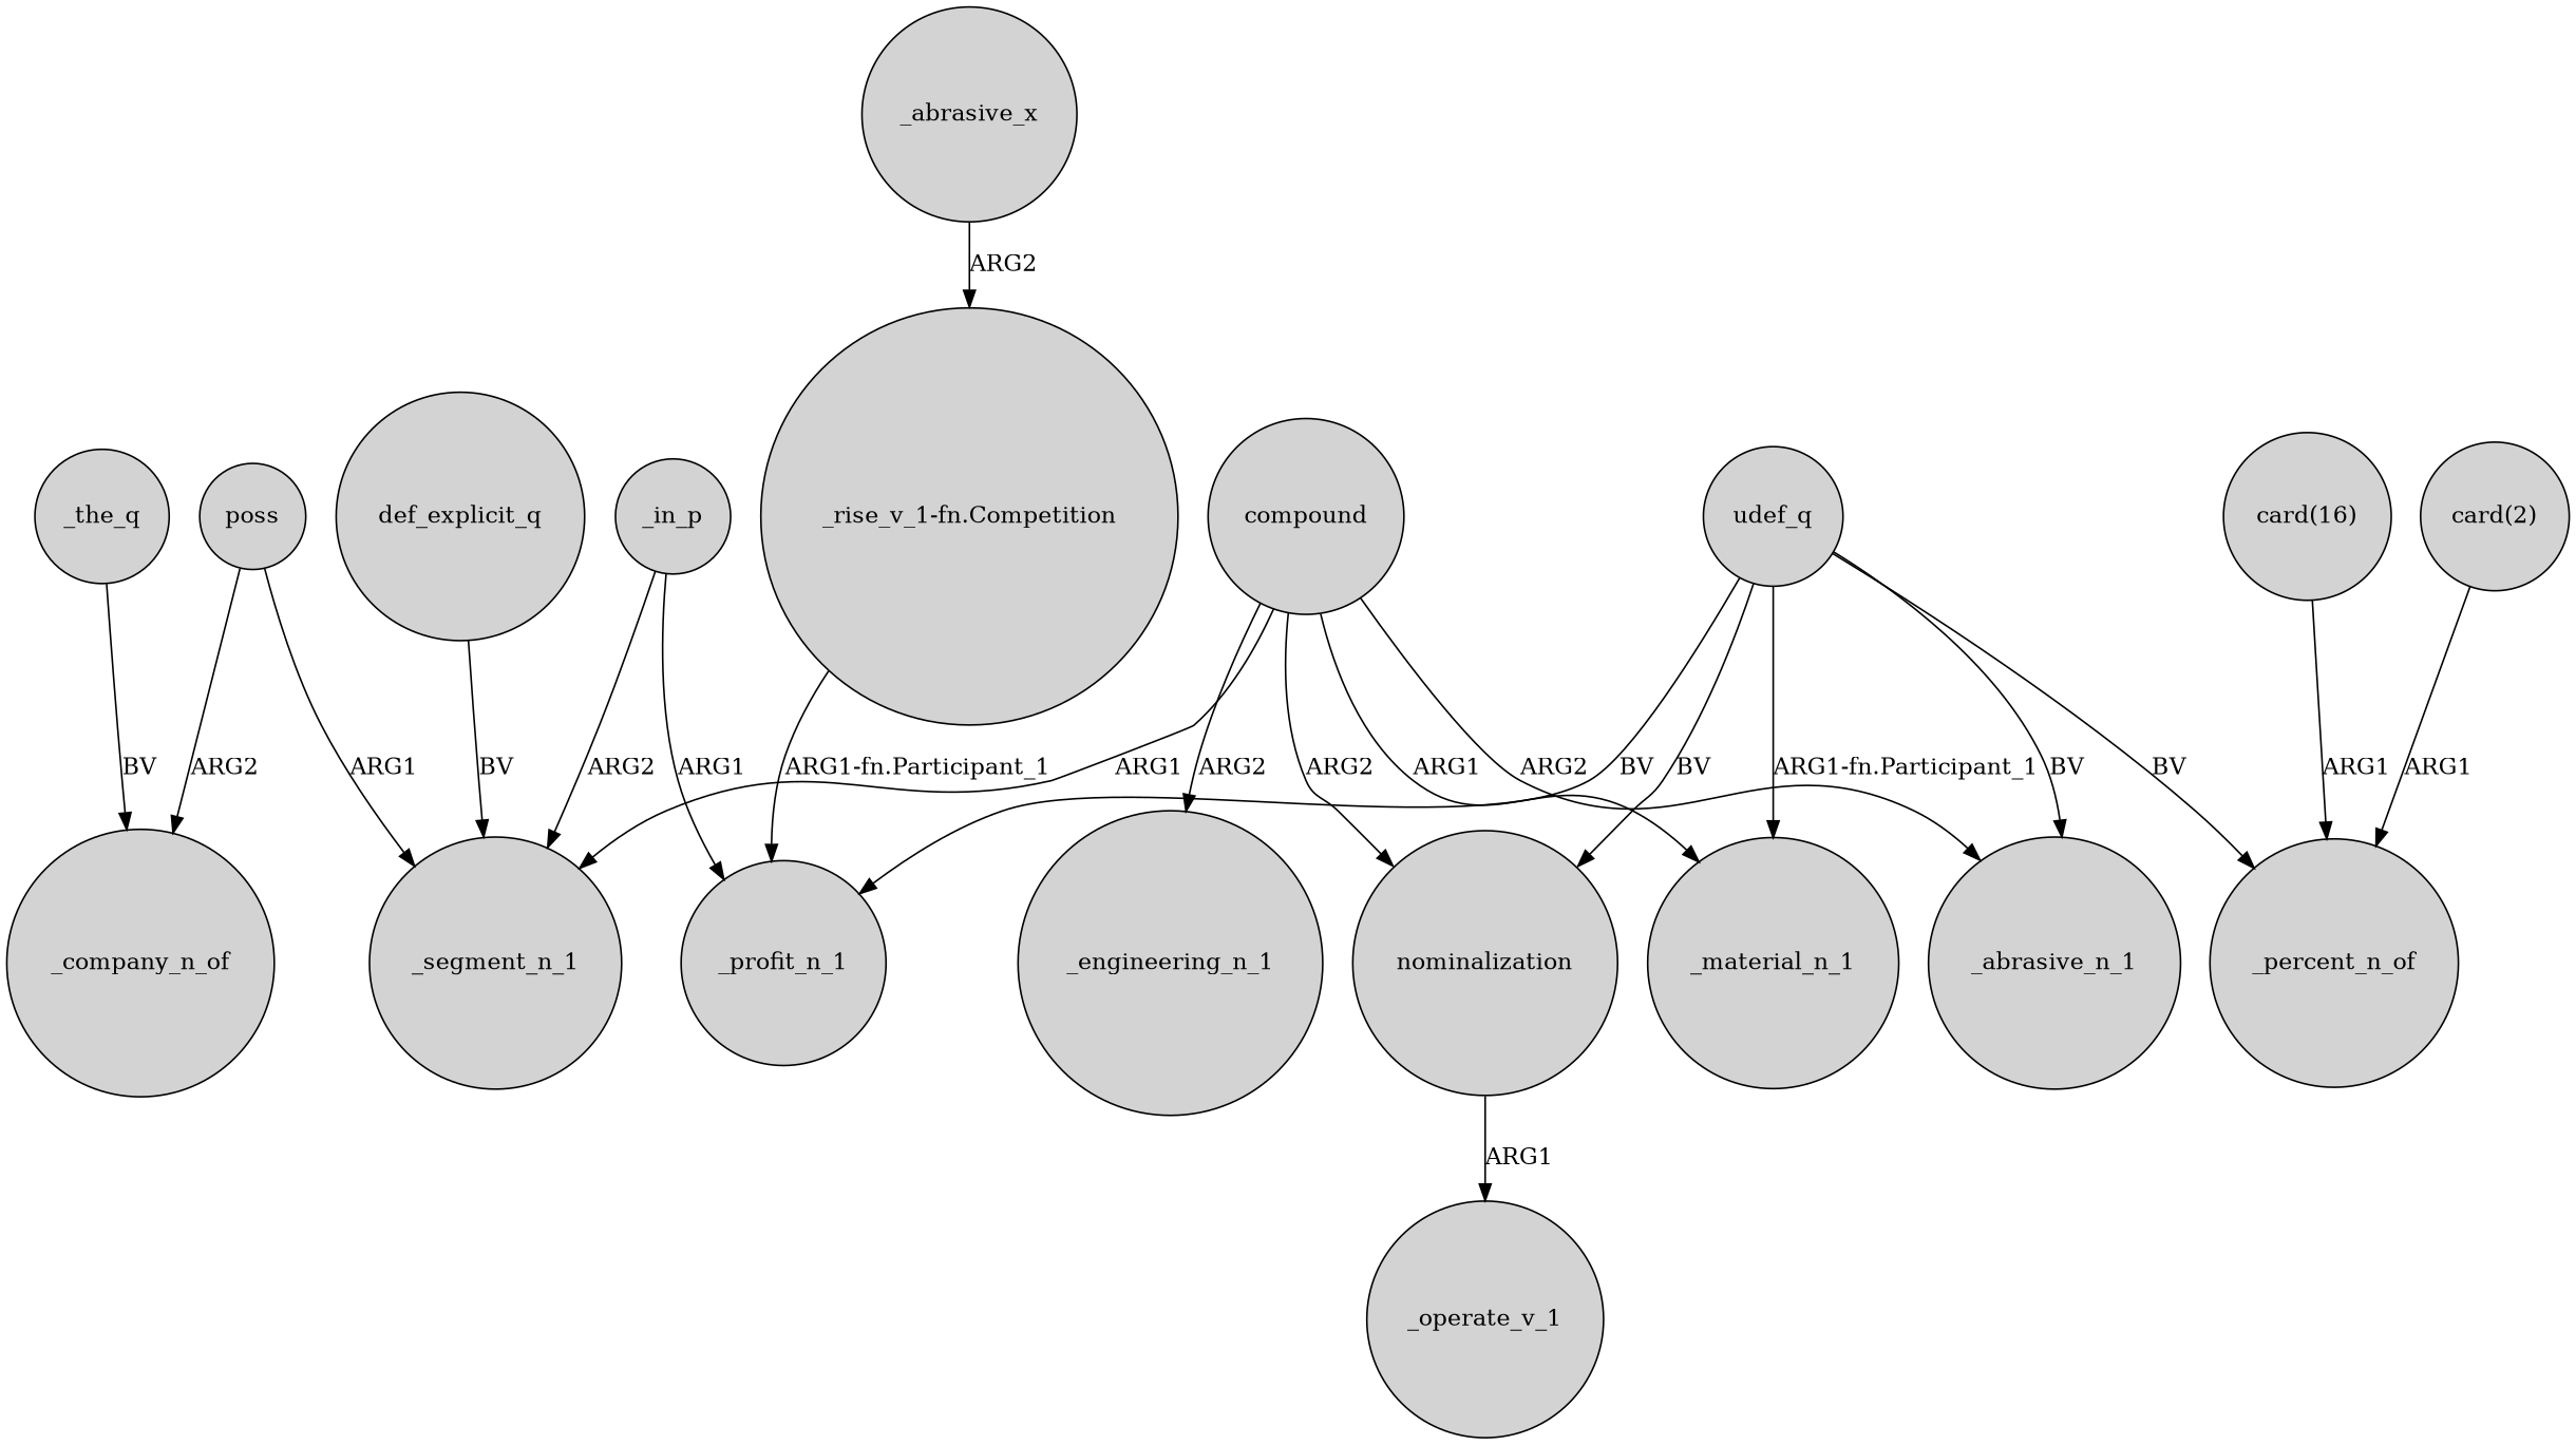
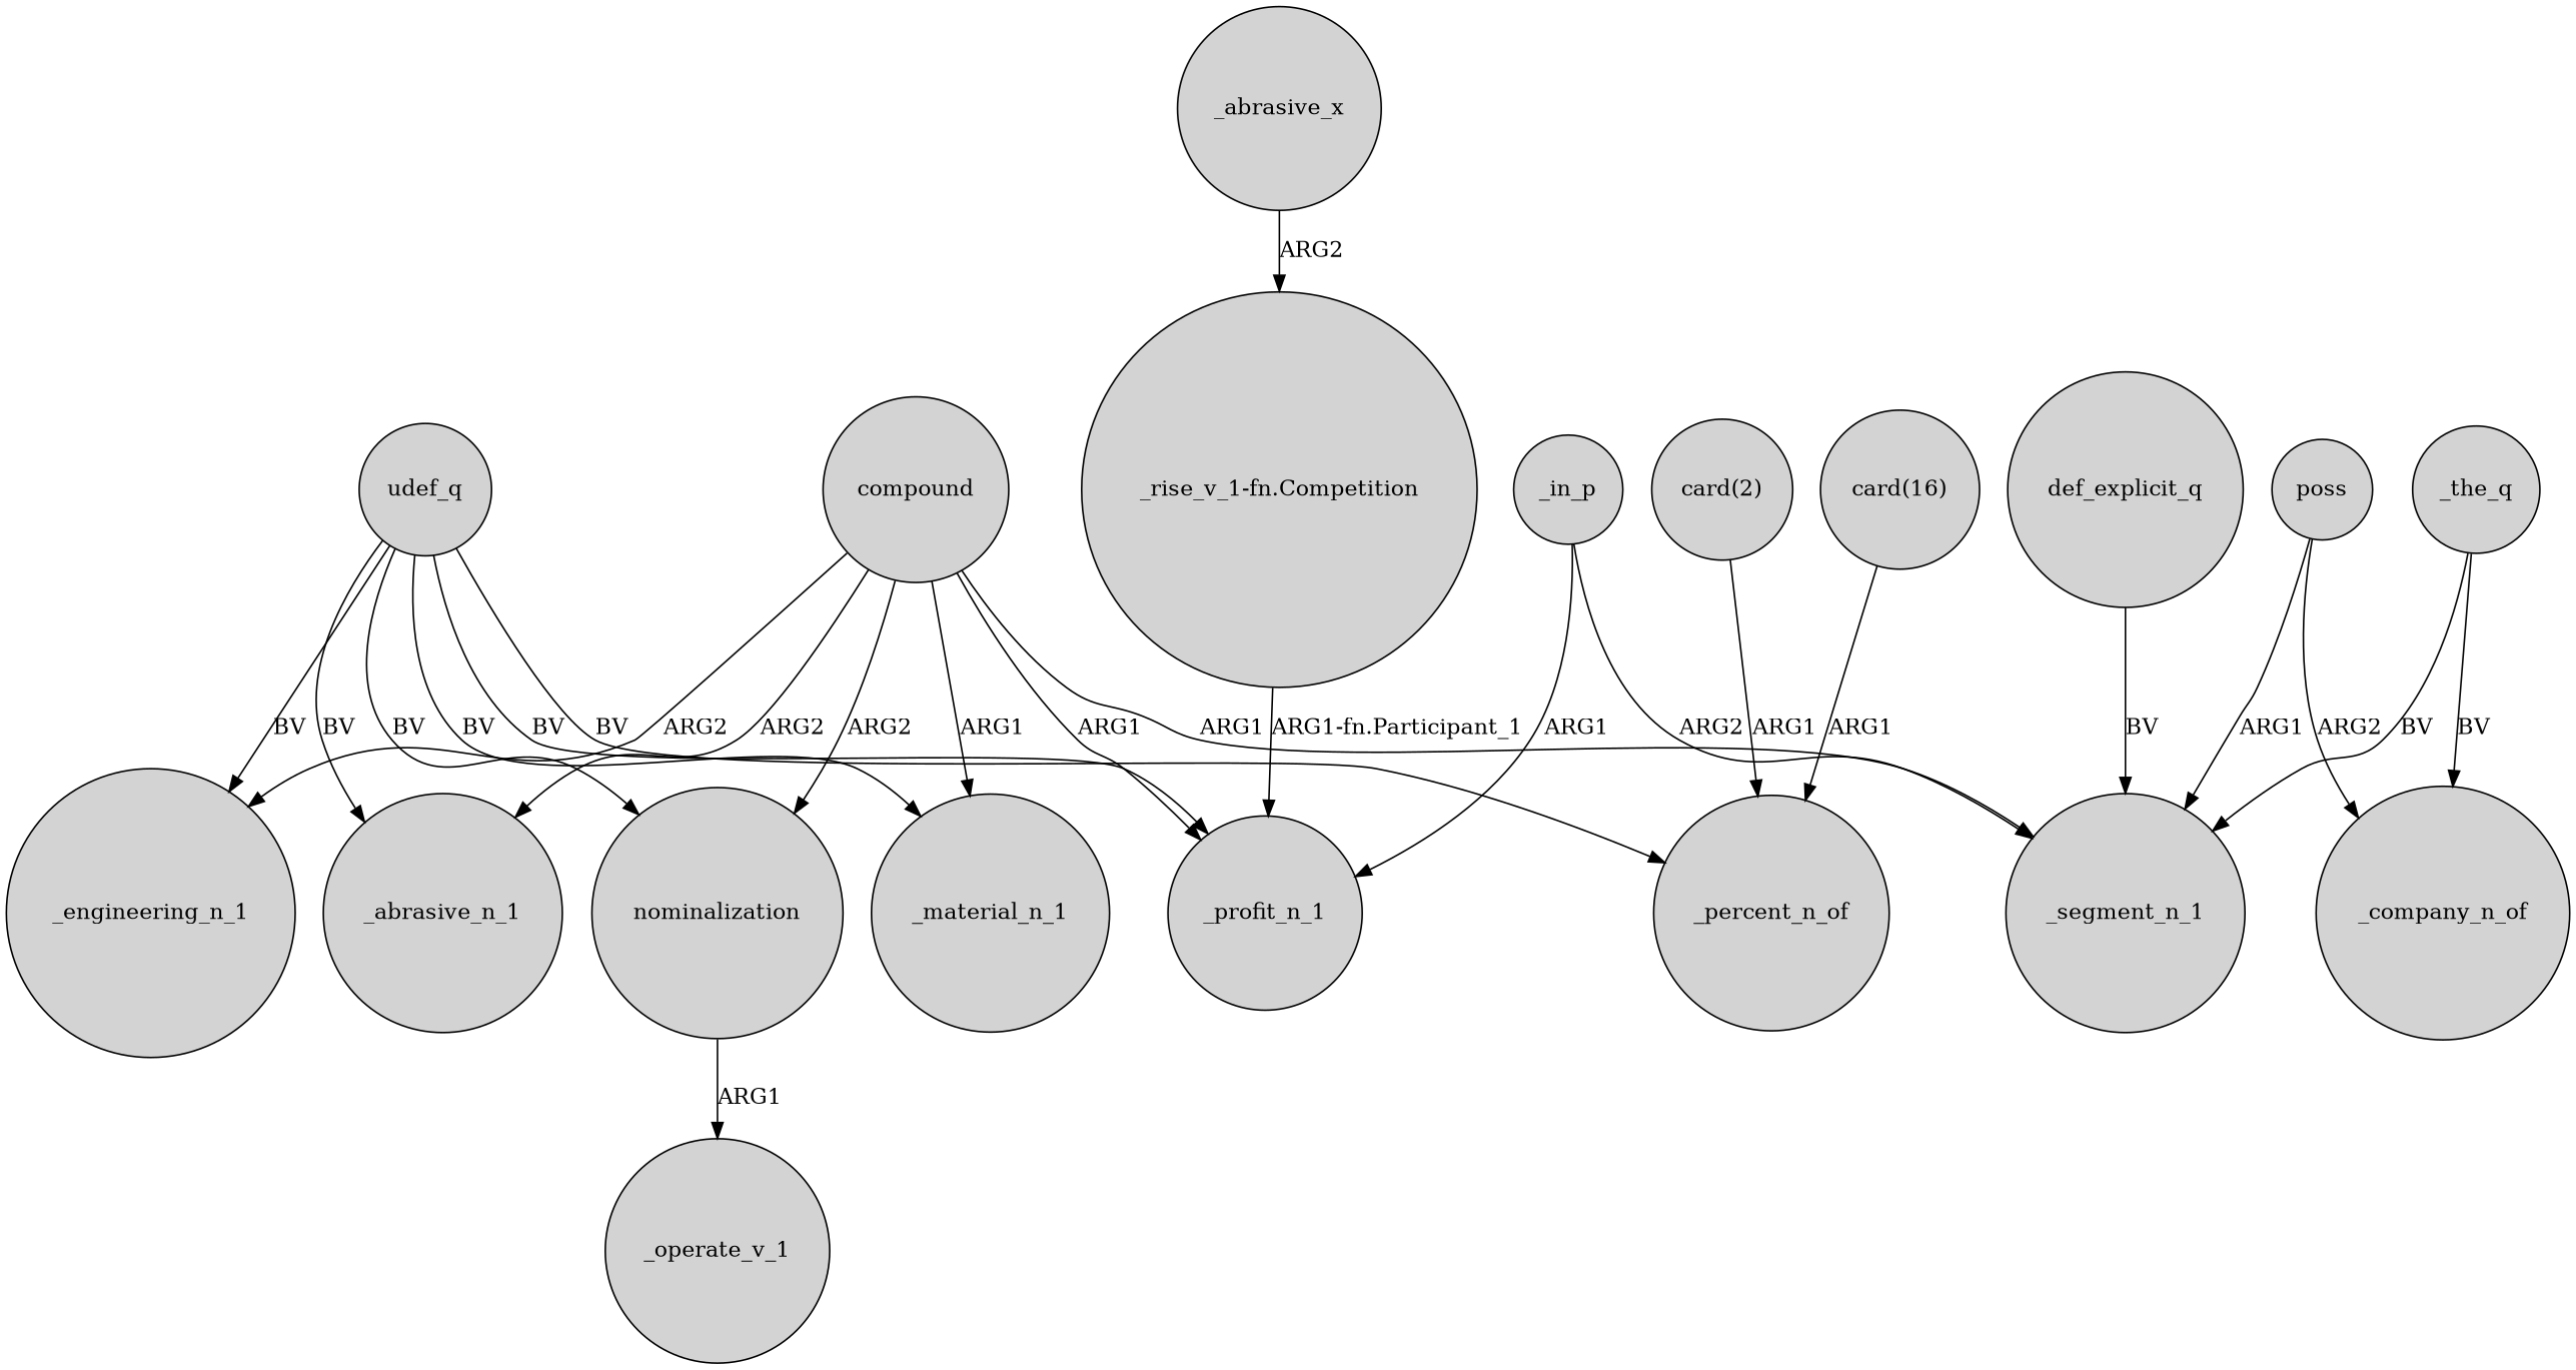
  digraph {
    node [shape=circle style=filled]
    "_rise_v_1-fn.Competition"
    _profit_n_1
    compound
    _material_n_1
    _segment_n_1
    nominalization
    _engineering_n_1
    _abrasive_n_1
    _operate_v_1
    udef_q
    _percent_n_of
    _in_p
    n13 [label=_abrasive_x]
    poss
    _company_n_of
    def_explicit_q
    "card(16)"
    _the_q
    "card(2)"
    "_rise_v_1-fn.Competition" -> _profit_n_1 [label="ARG1-fn.Participant_1"]
+   compound -> _profit_n_1 [label=ARG1]
    compound -> _material_n_1 [label=ARG1]
    compound -> _segment_n_1 [label=ARG1]
    compound -> nominalization [label=ARG2]
    compound -> _engineering_n_1 [label=ARG2]
    compound -> _abrasive_n_1 [label=ARG2]
    nominalization -> _operate_v_1 [label=ARG1]
    udef_q -> _profit_n_1 [label=BV]
-   udef_q -> _material_n_1 [label="ARG1-fn.Participant_1"]
+   udef_q -> _material_n_1 [label=BV]
    udef_q -> nominalization [label=BV]
+   udef_q -> _engineering_n_1 [label=BV]
    udef_q -> _abrasive_n_1 [label=BV]
    udef_q -> _percent_n_of [label=BV]
    _in_p -> _profit_n_1 [label=ARG1]
    _in_p -> _segment_n_1 [label=ARG2]
    n13 -> "_rise_v_1-fn.Competition" [label=ARG2]
    poss -> _segment_n_1 [label=ARG1]
    poss -> _company_n_of [label=ARG2]
    def_explicit_q -> _segment_n_1 [label=BV]
    "card(16)" -> _percent_n_of [label=ARG1]
+   _the_q -> _segment_n_1 [label=BV]
    _the_q -> _company_n_of [label=BV]
    "card(2)" -> _percent_n_of [label=ARG1]
  }
